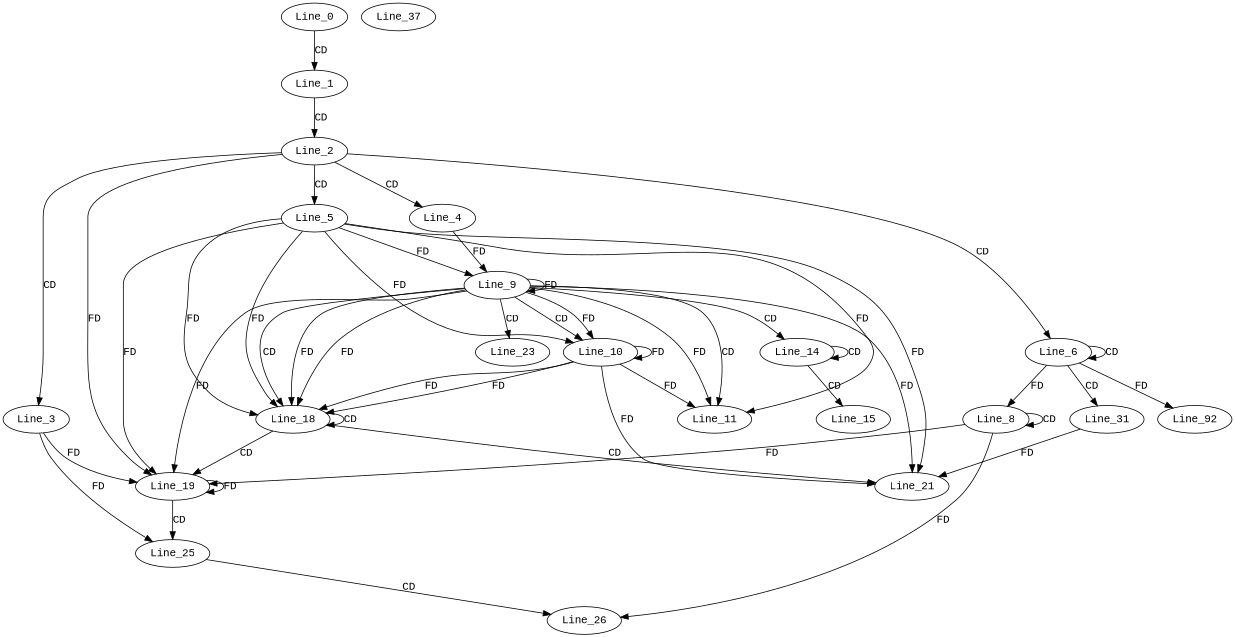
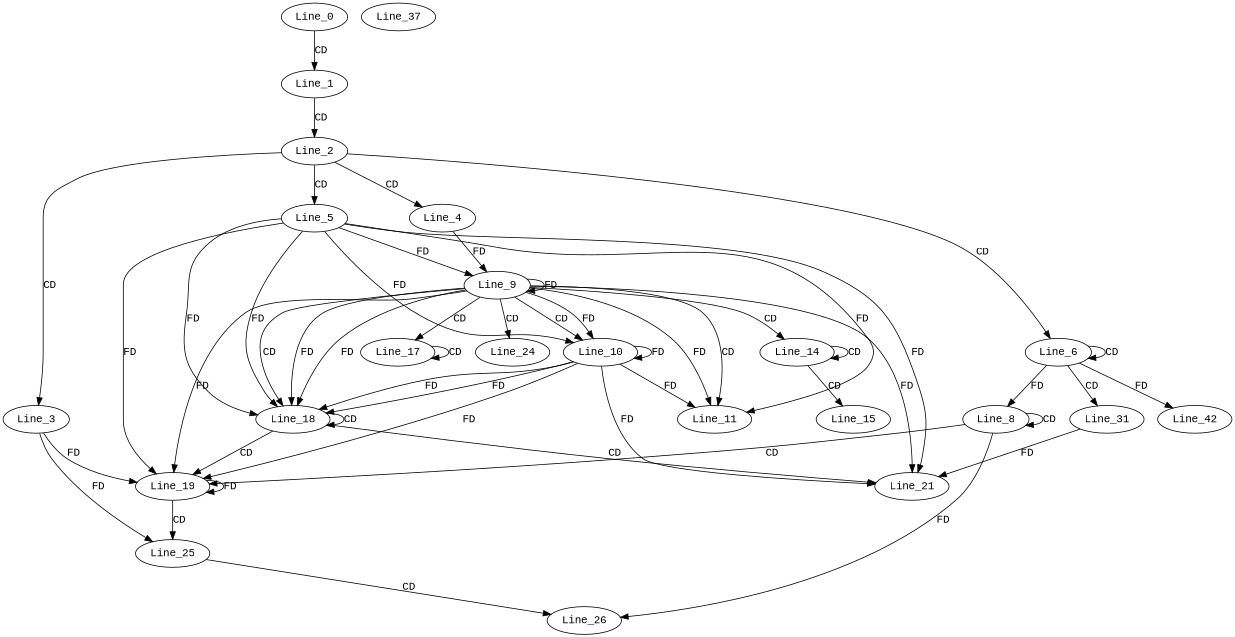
  digraph {
    fontname="Liberation Mono"
    node [fontname="Liberation Mono"]
    edge [fontname="Liberation Mono"]
    Line_0
    Line_1
    Line_2
    Line_3
    Line_4
    Line_5
    Line_6
    Line_19
    Line_25
    Line_9
    Line_10
    Line_11
    Line_18
    Line_21
    Line_8
    Line_31
-   Line_42 [label=Line_92]
+   Line_42
    Line_26
    Line_14
-   Line_23
+   Line_17
+   Line_23 [label=Line_24]
    Line_15
    Line_37
    Line_0 -> Line_1 [label=CD]
    Line_1 -> Line_2 [label=CD]
    Line_2 -> Line_3 [label=CD]
    Line_2 -> Line_4 [label=CD]
    Line_2 -> Line_5 [label=CD]
    Line_2 -> Line_6 [label=CD]
    Line_3 -> Line_19 [label=FD]
    Line_3 -> Line_25 [label=FD]
    Line_4 -> Line_9 [label=FD]
    Line_5 -> Line_19 [label=FD]
    Line_5 -> Line_9 [label=FD]
    Line_5 -> Line_10 [label=FD]
    Line_5 -> Line_11 [label=FD]
    Line_5 -> Line_18 [label=FD]
    Line_5 -> Line_18 [label=FD]
    Line_5 -> Line_21 [label=FD]
    Line_6 -> Line_6 [label=CD]
    Line_6 -> Line_8 [label=FD]
    Line_6 -> Line_31 [label=CD]
    Line_6 -> Line_42 [label=FD]
    Line_19 -> Line_19 [label=FD]
    Line_19 -> Line_25 [label=CD]
    Line_25 -> Line_26 [label=CD]
    Line_9 -> Line_19 [label=FD]
    Line_9 -> Line_9 [label=FD]
    Line_9 -> Line_10 [label=CD]
    Line_9 -> Line_10 [label=FD]
    Line_9 -> Line_11 [label=CD]
    Line_9 -> Line_11 [label=FD]
    Line_9 -> Line_18 [label=CD]
    Line_9 -> Line_18 [label=FD]
    Line_9 -> Line_18 [label=FD]
    Line_9 -> Line_21 [label=FD]
    Line_9 -> Line_14 [label=CD]
+   Line_9 -> Line_17 [label=CD]
    Line_9 -> Line_23 [label=CD]
-   Line_2 -> Line_19 [label=FD]
+   Line_10 -> Line_19 [label=FD]
    Line_10 -> Line_10 [label=FD]
    Line_10 -> Line_11 [label=FD]
    Line_10 -> Line_18 [label=FD]
    Line_10 -> Line_18 [label=FD]
    Line_10 -> Line_21 [label=FD]
    Line_18 -> Line_19 [label=CD]
    Line_18 -> Line_18 [label=CD]
    Line_18 -> Line_21 [label=CD]
-   Line_8 -> Line_19 [label=FD]
+   Line_8 -> Line_19 [label=CD]
    Line_8 -> Line_8 [label=CD]
    Line_8 -> Line_26 [label=FD]
    Line_31 -> Line_21 [label=FD]
    Line_14 -> Line_14 [label=CD]
    Line_14 -> Line_15 [label=CD]
+   Line_17 -> Line_17 [label=CD]
  }
